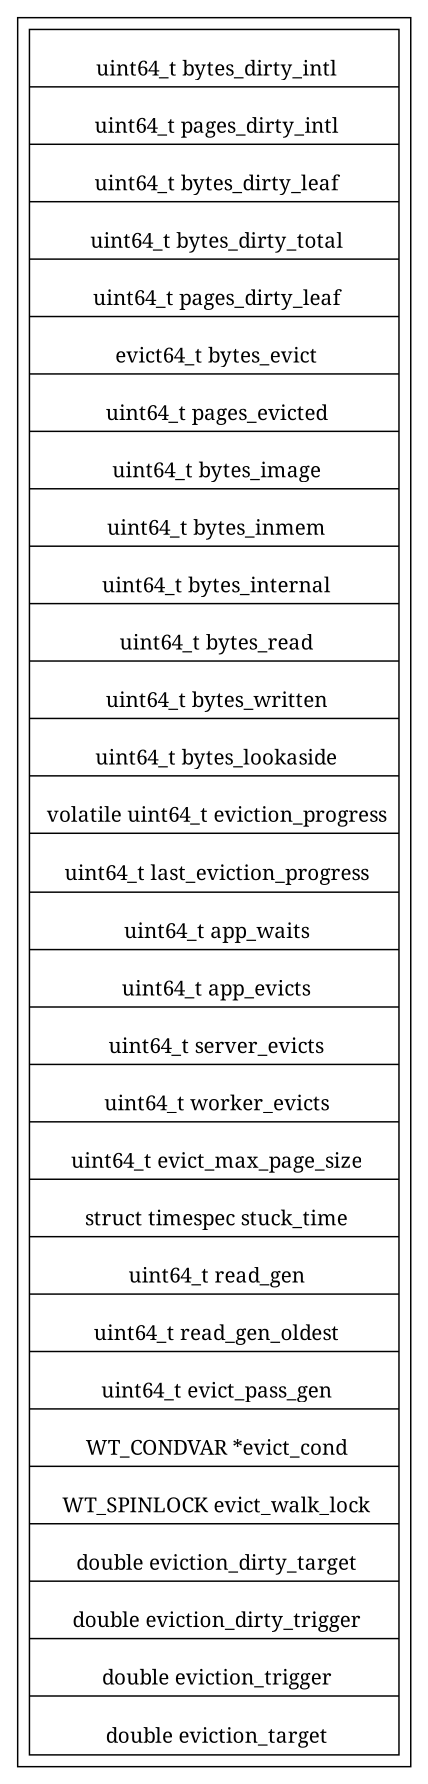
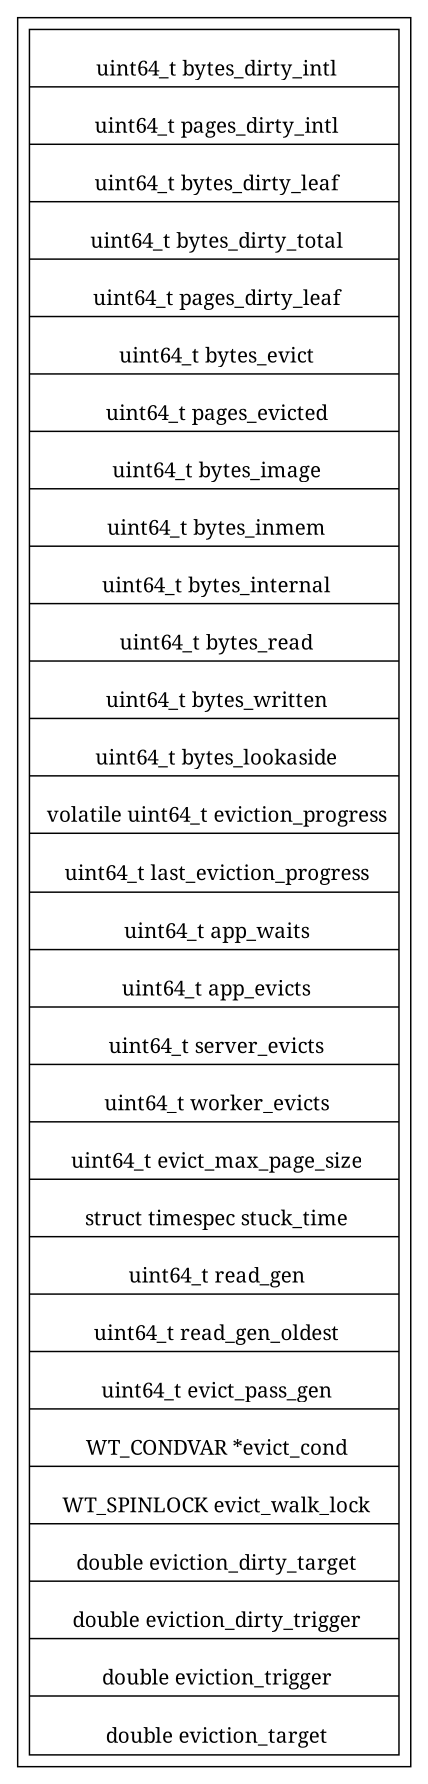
  digraph {
    rankdir=LR
    fontname="Noto Serif"
-   n1 [label="\n            uint64_t bytes_dirty_intl|\n            uint64_t pages_dirty_intl|\n            uint64_t bytes_dirty_leaf |\n            uint64_t bytes_dirty_total|\n            uint64_t pages_dirty_leaf |\n            evict64_t bytes_evict |\n            uint64_t pages_evicted|\n            uint64_t bytes_image|\n            uint64_t bytes_inmem|\n            uint64_t bytes_internal|\n            uint64_t bytes_read|\n            uint64_t bytes_written|\n            uint64_t bytes_lookaside|\n            volatile uint64_t eviction_progress|\n            uint64_t last_eviction_progress|\n            uint64_t app_waits|\n            uint64_t app_evicts|\n            uint64_t server_evicts|\n            uint64_t worker_evicts|\n            uint64_t evict_max_page_size|\n            struct timespec stuck_time|\n            uint64_t read_gen|\n            uint64_t read_gen_oldest|\n            uint64_t evict_pass_gen|\n            WT_CONDVAR *evict_cond|\n            WT_SPINLOCK evict_walk_lock|\n            double eviction_dirty_target|\n            double eviction_dirty_trigger|\n            double eviction_trigger|\n            double eviction_target\n        " shape=record fontname="Noto Serif"]
+   n1 [label="\n            uint64_t bytes_dirty_intl|\n            uint64_t pages_dirty_intl|\n            uint64_t bytes_dirty_leaf |\n            uint64_t bytes_dirty_total|\n            uint64_t pages_dirty_leaf |\n            uint64_t bytes_evict |\n            uint64_t pages_evicted|\n            uint64_t bytes_image|\n            uint64_t bytes_inmem|\n            uint64_t bytes_internal|\n            uint64_t bytes_read|\n            uint64_t bytes_written|\n            uint64_t bytes_lookaside|\n            volatile uint64_t eviction_progress|\n            uint64_t last_eviction_progress|\n            uint64_t app_waits|\n            uint64_t app_evicts|\n            uint64_t server_evicts|\n            uint64_t worker_evicts|\n            uint64_t evict_max_page_size|\n            struct timespec stuck_time|\n            uint64_t read_gen|\n            uint64_t read_gen_oldest|\n            uint64_t evict_pass_gen|\n            WT_CONDVAR *evict_cond|\n            WT_SPINLOCK evict_walk_lock|\n            double eviction_dirty_target|\n            double eviction_dirty_trigger|\n            double eviction_trigger|\n            double eviction_target\n        " shape=record fontname="Noto Serif"]
    subgraph cluster_1 {
      n1
    }
  }
